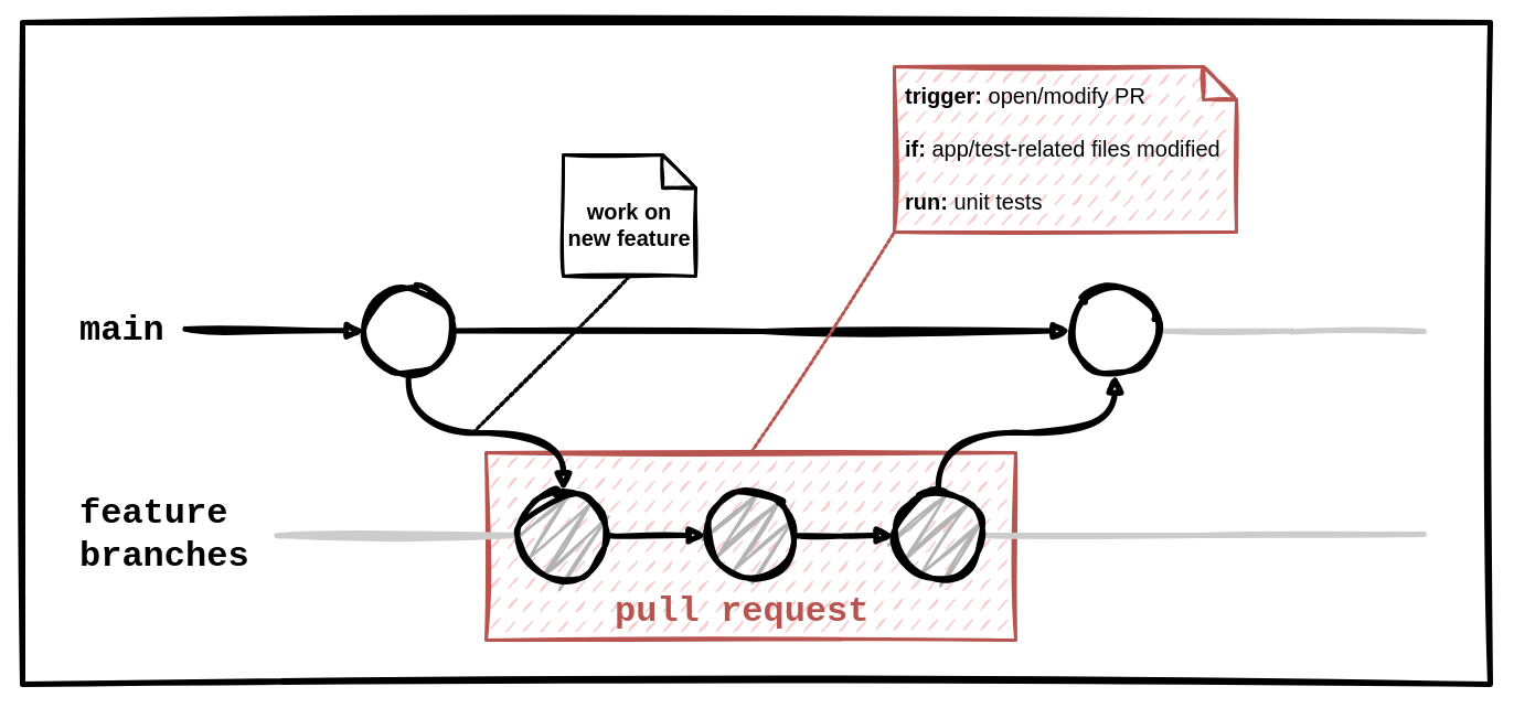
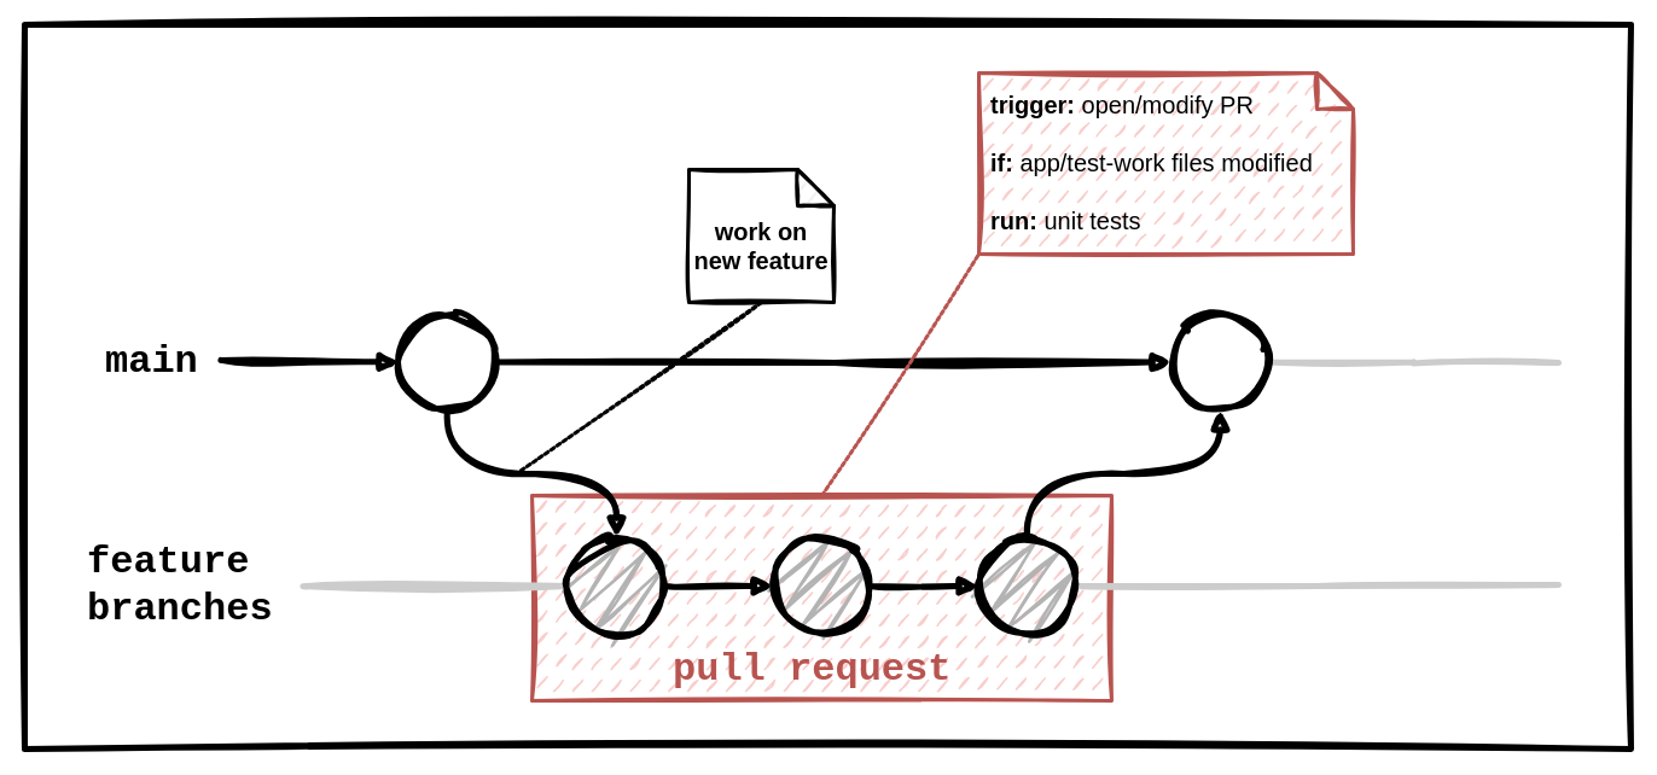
  <mxCell id="0" />
  <mxCell id="1" parent="0" />
  <mxCell id="2" value="" style="rounded=0;whiteSpace=wrap;html=1;sketch=1;curveFitting=1;jiggle=2;strokeWidth=5;" parent="1" vertex="1"><mxGeometry x="20" y="20" width="1330" height="600" as="geometry" /></mxCell>
  <mxCell id="3" value="" style="rounded=0;whiteSpace=wrap;html=1;fillColor=#f8cecc;strokeColor=#b85450;sketch=1;curveFitting=1;jiggle=2;fillStyle=dashed;strokeWidth=3;align=center;" parent="1" vertex="1"><mxGeometry x="440" y="410" width="480" height="170" as="geometry" /></mxCell>
  <mxCell id="4" value="" style="endArrow=none;html=1;rounded=0;strokeWidth=5;endFill=0;entryX=0;entryY=0.5;entryDx=0;entryDy=0;sketch=1;curveFitting=1;jiggle=2;exitX=1.002;exitY=0.502;exitDx=0;exitDy=0;exitPerimeter=0;strokeColor=#CCCCCC;" parent="1" source="9" target="20" edge="1"><mxGeometry width="50" height="50" relative="1" as="geometry"><mxPoint x="270" y="484.29" as="sourcePoint" /><mxPoint x="460" y="485.29" as="targetPoint" /></mxGeometry></mxCell>
- <mxCell id="5" value="&lt;b&gt;&lt;font style=&quot;font-size: 32px;&quot;&gt;main&lt;/font&gt;&lt;/b&gt;" style="text;html=1;align=left;verticalAlign=middle;resizable=0;points=[];autosize=1;strokeColor=none;fillColor=none;sketch=1;curveFitting=1;jiggle=2;fontFamily=Courier New;" parent="1" vertex="1"><mxGeometry x="70" y="274.5" width="100" height="50" as="geometry" /></mxCell>
+ <mxCell id="5" value="&lt;b&gt;&lt;font style=&quot;font-size: 32px;&quot;&gt;main&lt;/font&gt;&lt;/b&gt;" style="text;html=1;align=left;verticalAlign=middle;resizable=0;points=[];autosize=1;strokeColor=none;fillColor=none;sketch=1;curveFitting=1;jiggle=2;fontFamily=Courier New;" parent="1" vertex="1"><mxGeometry x="85" y="274.5" width="100" height="50" as="geometry" /></mxCell>
  <mxCell id="6" value="" style="endArrow=block;html=1;rounded=0;strokeWidth=5;endFill=1;exitX=0.974;exitY=0.468;exitDx=0;exitDy=0;exitPerimeter=0;entryX=0;entryY=0.5;entryDx=0;entryDy=0;sketch=1;curveFitting=1;jiggle=2;" parent="1" source="5" edge="1"><mxGeometry width="50" height="50" relative="1" as="geometry"><mxPoint x="230" y="299.41" as="sourcePoint" /><mxPoint x="330" y="299.5" as="targetPoint" /></mxGeometry></mxCell>
  <mxCell id="7" value="" style="ellipse;whiteSpace=wrap;html=1;aspect=fixed;strokeWidth=5;sketch=1;curveFitting=1;jiggle=2;" parent="1" vertex="1"><mxGeometry x="330" y="260" width="80" height="79" as="geometry" /></mxCell>
  <mxCell id="8" style="edgeStyle=orthogonalEdgeStyle;rounded=0;orthogonalLoop=1;jettySize=auto;html=1;exitX=1;exitY=0.5;exitDx=0;exitDy=0;strokeWidth=5;endArrow=none;endFill=0;sketch=1;curveFitting=1;jiggle=2;strokeColor=#CCCCCC;" parent="1" source="15" edge="1"><mxGeometry relative="1" as="geometry"><mxPoint x="1290" y="300" as="targetPoint" /><mxPoint x="1310" y="300" as="sourcePoint" /></mxGeometry></mxCell>
  <mxCell id="9" value="&lt;b&gt;&lt;font style=&quot;font-size: 32px;&quot;&gt;feature &lt;br&gt;branches&lt;/font&gt;&lt;/b&gt;" style="text;html=1;align=left;verticalAlign=middle;resizable=0;points=[];autosize=1;strokeColor=none;fillColor=none;sketch=1;curveFitting=1;jiggle=2;fontFamily=Courier New;" parent="1" vertex="1"><mxGeometry x="70" y="440" width="180" height="90" as="geometry" /></mxCell>
  <mxCell id="10" style="edgeStyle=orthogonalEdgeStyle;rounded=0;orthogonalLoop=1;jettySize=auto;html=1;exitX=1;exitY=0.5;exitDx=0;exitDy=0;endArrow=none;endFill=0;strokeWidth=5;sketch=1;curveFitting=1;jiggle=2;strokeColor=#CCCCCC;" parent="1" source="24" edge="1"><mxGeometry relative="1" as="geometry"><mxPoint x="1290" y="484" as="targetPoint" /></mxGeometry></mxCell>
  <mxCell id="11" value="" style="edgeStyle=orthogonalEdgeStyle;rounded=0;orthogonalLoop=1;jettySize=auto;html=1;exitX=1;exitY=0.5;exitDx=0;exitDy=0;entryX=0;entryY=0.5;entryDx=0;entryDy=0;strokeWidth=5;endArrow=block;endFill=1;sketch=1;curveFitting=1;jiggle=2;" parent="1" target="15" edge="1"><mxGeometry relative="1" as="geometry"><mxPoint x="410" y="299.5" as="sourcePoint" /><mxPoint x="890" y="300" as="targetPoint" /></mxGeometry></mxCell>
- <mxCell id="12" value="&lt;p style=&quot;line-height: 120%; font-size: 20px;&quot;&gt;&lt;span style=&quot;font-size: 20px;&quot;&gt;&lt;b style=&quot;font-size: 20px;&quot;&gt;work on new feature&lt;/b&gt;&lt;/span&gt;&lt;/p&gt;" style="shape=note;whiteSpace=wrap;html=1;backgroundOutline=1;darkOpacity=0.05;strokeWidth=3;labelPosition=center;verticalLabelPosition=middle;align=center;verticalAlign=bottom;sketch=1;curveFitting=1;jiggle=2;fontSize=20;" parent="1" vertex="1"><mxGeometry x="510" y="140" width="120" height="110" as="geometry" /></mxCell>
+ <mxCell id="12" value="&lt;p style=&quot;line-height: 120%; font-size: 20px;&quot;&gt;&lt;span style=&quot;font-size: 20px;&quot;&gt;&lt;b style=&quot;font-size: 20px;&quot;&gt;work on new feature&lt;/b&gt;&lt;/span&gt;&lt;/p&gt;" style="shape=note;whiteSpace=wrap;html=1;backgroundOutline=1;darkOpacity=0.05;strokeWidth=3;labelPosition=center;verticalLabelPosition=middle;align=center;verticalAlign=bottom;sketch=1;curveFitting=1;jiggle=2;fontSize=20;" parent="1" vertex="1"><mxGeometry x="570" y="140" width="120" height="110" as="geometry" /></mxCell>
  <mxCell id="13" style="rounded=0;orthogonalLoop=1;jettySize=auto;html=1;exitX=0.5;exitY=1;exitDx=0;exitDy=0;exitPerimeter=0;endArrow=none;endFill=0;dashed=1;dashPattern=1 1;strokeWidth=3;sketch=1;curveFitting=1;jiggle=2;strokeColor=#000000;" parent="1" source="12" edge="1"><mxGeometry relative="1" as="geometry"><mxPoint x="1150" y="715" as="sourcePoint" /><mxPoint x="430" y="390" as="targetPoint" /></mxGeometry></mxCell>
  <mxCell id="14" value="" style="endArrow=none;html=1;rounded=0;strokeWidth=5;endFill=0;sketch=1;curveFitting=1;jiggle=2;" parent="1" target="15" edge="1"><mxGeometry width="50" height="50" relative="1" as="geometry"><mxPoint x="970" y="300.179" as="sourcePoint" /><mxPoint x="1250" y="300" as="targetPoint" /></mxGeometry></mxCell>
  <mxCell id="15" value="" style="ellipse;whiteSpace=wrap;html=1;aspect=fixed;strokeWidth=5;sketch=1;curveFitting=1;jiggle=2;fillStyle=solid;" parent="1" vertex="1"><mxGeometry x="970" y="260" width="80" height="79" as="geometry" /></mxCell>
- <mxCell id="16" value="trigger: &lt;span style=&quot;font-weight: normal;&quot;&gt;open/modify PR&lt;/span&gt;&lt;div&gt;&lt;font color=&quot;#000000&quot;&gt;&lt;br&gt;&lt;/font&gt;&lt;div&gt;if: &lt;span style=&quot;font-weight: normal;&quot;&gt;app/test-related files modified&lt;/span&gt;&lt;/div&gt;&lt;div&gt;&lt;br&gt;&lt;/div&gt;&lt;div&gt;run: &lt;span style=&quot;font-weight: normal;&quot;&gt;unit tests&lt;/span&gt;&lt;/div&gt;&lt;/div&gt;" style="shape=note;whiteSpace=wrap;html=1;backgroundOutline=1;darkOpacity=0.05;strokeWidth=3;labelPosition=center;verticalLabelPosition=middle;align=left;verticalAlign=top;sketch=1;curveFitting=1;jiggle=2;fontSize=20;fontStyle=1;spacingLeft=8;spacingTop=8;fillColor=#f8cecc;strokeColor=#b85450;fillStyle=dashed;" parent="1" vertex="1"><mxGeometry x="810" y="60" width="310" height="150" as="geometry" /></mxCell>
+ <mxCell id="16" value="trigger: &lt;span style=&quot;font-weight: normal;&quot;&gt;open/modify PR&lt;/span&gt;&lt;div&gt;&lt;font color=&quot;#000000&quot;&gt;&lt;br&gt;&lt;/font&gt;&lt;div&gt;if: &lt;span style=&quot;font-weight: normal;&quot;&gt;app/test-work files modified&lt;/span&gt;&lt;/div&gt;&lt;div&gt;&lt;br&gt;&lt;/div&gt;&lt;div&gt;run: &lt;span style=&quot;font-weight: normal;&quot;&gt;unit tests&lt;/span&gt;&lt;/div&gt;&lt;/div&gt;" style="shape=note;whiteSpace=wrap;html=1;backgroundOutline=1;darkOpacity=0.05;strokeWidth=3;labelPosition=center;verticalLabelPosition=middle;align=left;verticalAlign=top;sketch=1;curveFitting=1;jiggle=2;fontSize=20;fontStyle=1;spacingLeft=8;spacingTop=8;fillColor=#f8cecc;strokeColor=#b85450;fillStyle=dashed;" parent="1" vertex="1"><mxGeometry x="810" y="60" width="310" height="150" as="geometry" /></mxCell>
  <mxCell id="17" style="rounded=0;orthogonalLoop=1;jettySize=auto;html=1;endArrow=none;endFill=0;dashed=1;dashPattern=1 1;strokeWidth=3;sketch=1;curveFitting=1;jiggle=2;entryX=0;entryY=1;entryDx=0;entryDy=0;entryPerimeter=0;fillColor=#f8cecc;strokeColor=#b85450;exitX=0.5;exitY=0;exitDx=0;exitDy=0;" parent="1" source="3" target="16" edge="1"><mxGeometry relative="1" as="geometry"><mxPoint x="1010" y="260" as="sourcePoint" /><mxPoint x="1100" y="274" as="targetPoint" /></mxGeometry></mxCell>
  <mxCell id="18" style="edgeStyle=orthogonalEdgeStyle;rounded=0;orthogonalLoop=1;jettySize=auto;html=1;exitX=0.5;exitY=1;exitDx=0;exitDy=0;entryX=0.5;entryY=0;entryDx=0;entryDy=0;strokeWidth=5;endArrow=block;endFill=1;curved=1;sketch=1;curveFitting=1;jiggle=2;" parent="1" source="7" target="20" edge="1"><mxGeometry relative="1" as="geometry" /></mxCell>
  <mxCell id="19" style="edgeStyle=orthogonalEdgeStyle;rounded=0;orthogonalLoop=1;jettySize=auto;html=1;exitX=1;exitY=0.5;exitDx=0;exitDy=0;entryX=0;entryY=0.5;entryDx=0;entryDy=0;strokeWidth=5;endArrow=block;endFill=1;sketch=1;curveFitting=1;jiggle=2;" parent="1" source="20" target="22" edge="1"><mxGeometry relative="1" as="geometry" /></mxCell>
  <mxCell id="20" value="" style="ellipse;whiteSpace=wrap;html=1;aspect=fixed;strokeWidth=5;fillColor=#B3B3B3;sketch=1;curveFitting=1;jiggle=2;gradientColor=#FFCC99;gradientDirection=south;fillStyle=zigzag;" parent="1" vertex="1"><mxGeometry x="470" y="445" width="80" height="80" as="geometry" /></mxCell>
  <mxCell id="21" style="edgeStyle=orthogonalEdgeStyle;rounded=0;orthogonalLoop=1;jettySize=auto;html=1;exitX=1;exitY=0.5;exitDx=0;exitDy=0;entryX=0;entryY=0.5;entryDx=0;entryDy=0;strokeWidth=5;endArrow=block;endFill=1;sketch=1;curveFitting=1;jiggle=2;" parent="1" source="22" target="24" edge="1"><mxGeometry relative="1" as="geometry" /></mxCell>
  <mxCell id="22" value="" style="ellipse;whiteSpace=wrap;html=1;aspect=fixed;strokeWidth=5;fillColor=#B3B3B3;sketch=1;curveFitting=1;jiggle=2;gradientColor=#FFCC99;fillStyle=zigzag;" parent="1" vertex="1"><mxGeometry x="640" y="445" width="80" height="80" as="geometry" /></mxCell>
  <mxCell id="23" style="edgeStyle=orthogonalEdgeStyle;rounded=0;orthogonalLoop=1;jettySize=auto;html=1;exitX=0.5;exitY=0;exitDx=0;exitDy=0;entryX=0.5;entryY=1;entryDx=0;entryDy=0;strokeWidth=5;sketch=1;curveFitting=1;jiggle=2;endArrow=block;endFill=1;curved=1;" parent="1" source="24" target="15" edge="1"><mxGeometry relative="1" as="geometry" /></mxCell>
  <mxCell id="24" value="" style="ellipse;whiteSpace=wrap;html=1;aspect=fixed;strokeWidth=5;fillColor=#B3B3B3;sketch=1;curveFitting=1;jiggle=2;strokeColor=#000000;fillStyle=zigzag;" parent="1" vertex="1"><mxGeometry x="810" y="445" width="80" height="80" as="geometry" /></mxCell>
  <mxCell id="25" value="&lt;b&gt;&lt;font style=&quot;font-size: 32px; color: rgb(184, 84, 80);&quot;&gt;pull request&lt;/font&gt;&lt;/b&gt;" style="text;html=1;align=left;verticalAlign=middle;resizable=0;points=[];autosize=1;strokeColor=none;fillColor=none;sketch=1;curveFitting=1;jiggle=2;fontFamily=Courier New;" parent="1" vertex="1"><mxGeometry x="555" y="530" width="250" height="50" as="geometry" /></mxCell>
